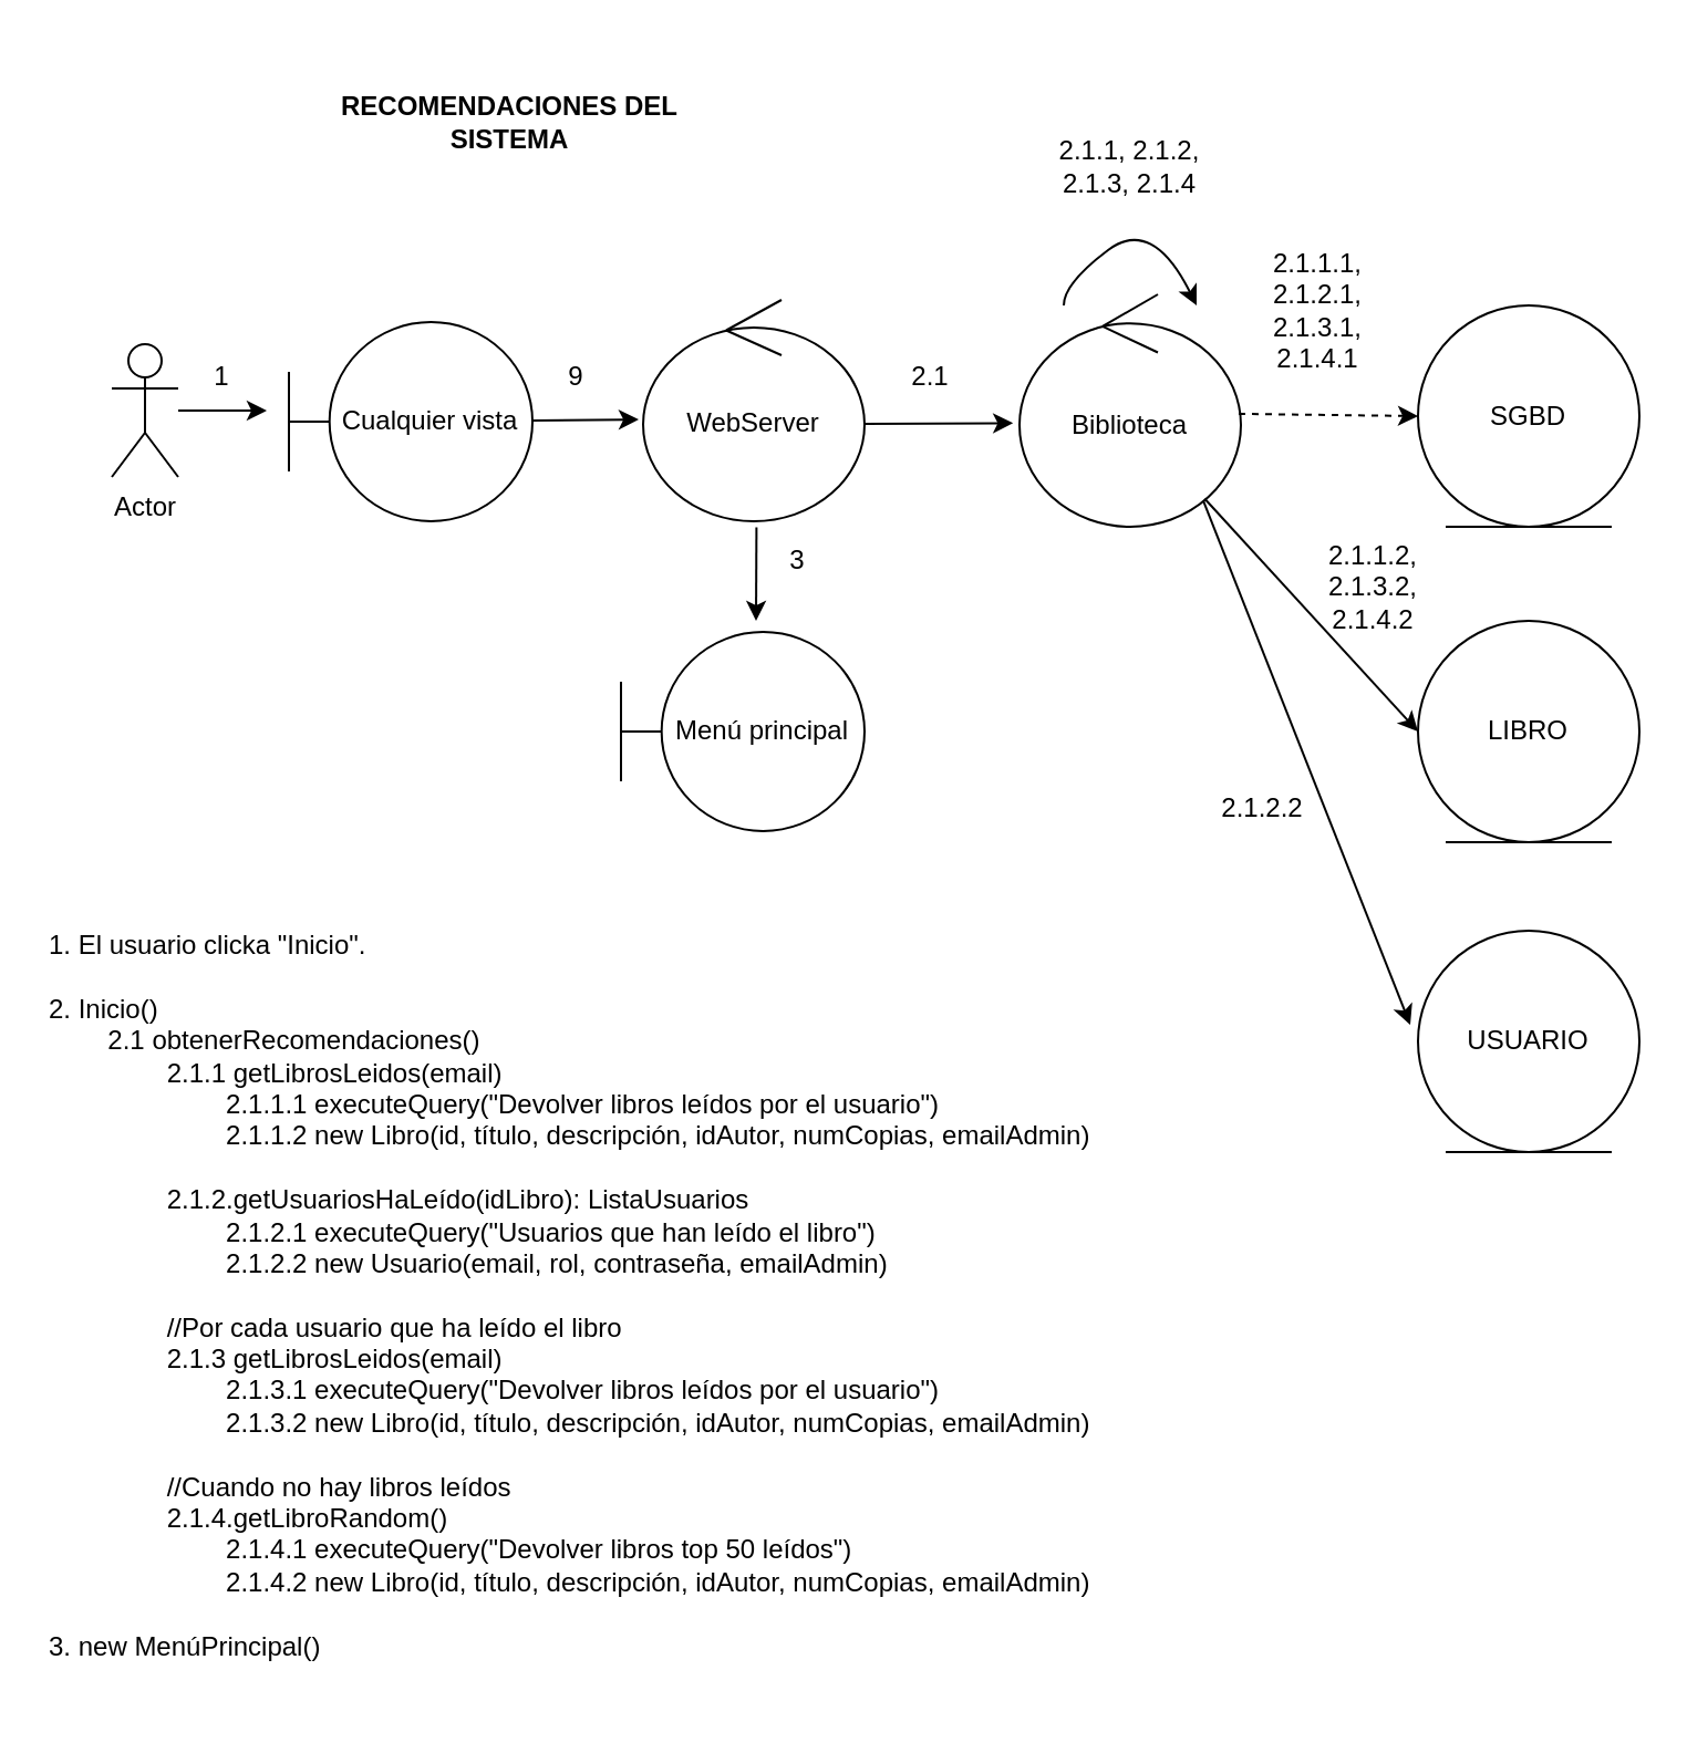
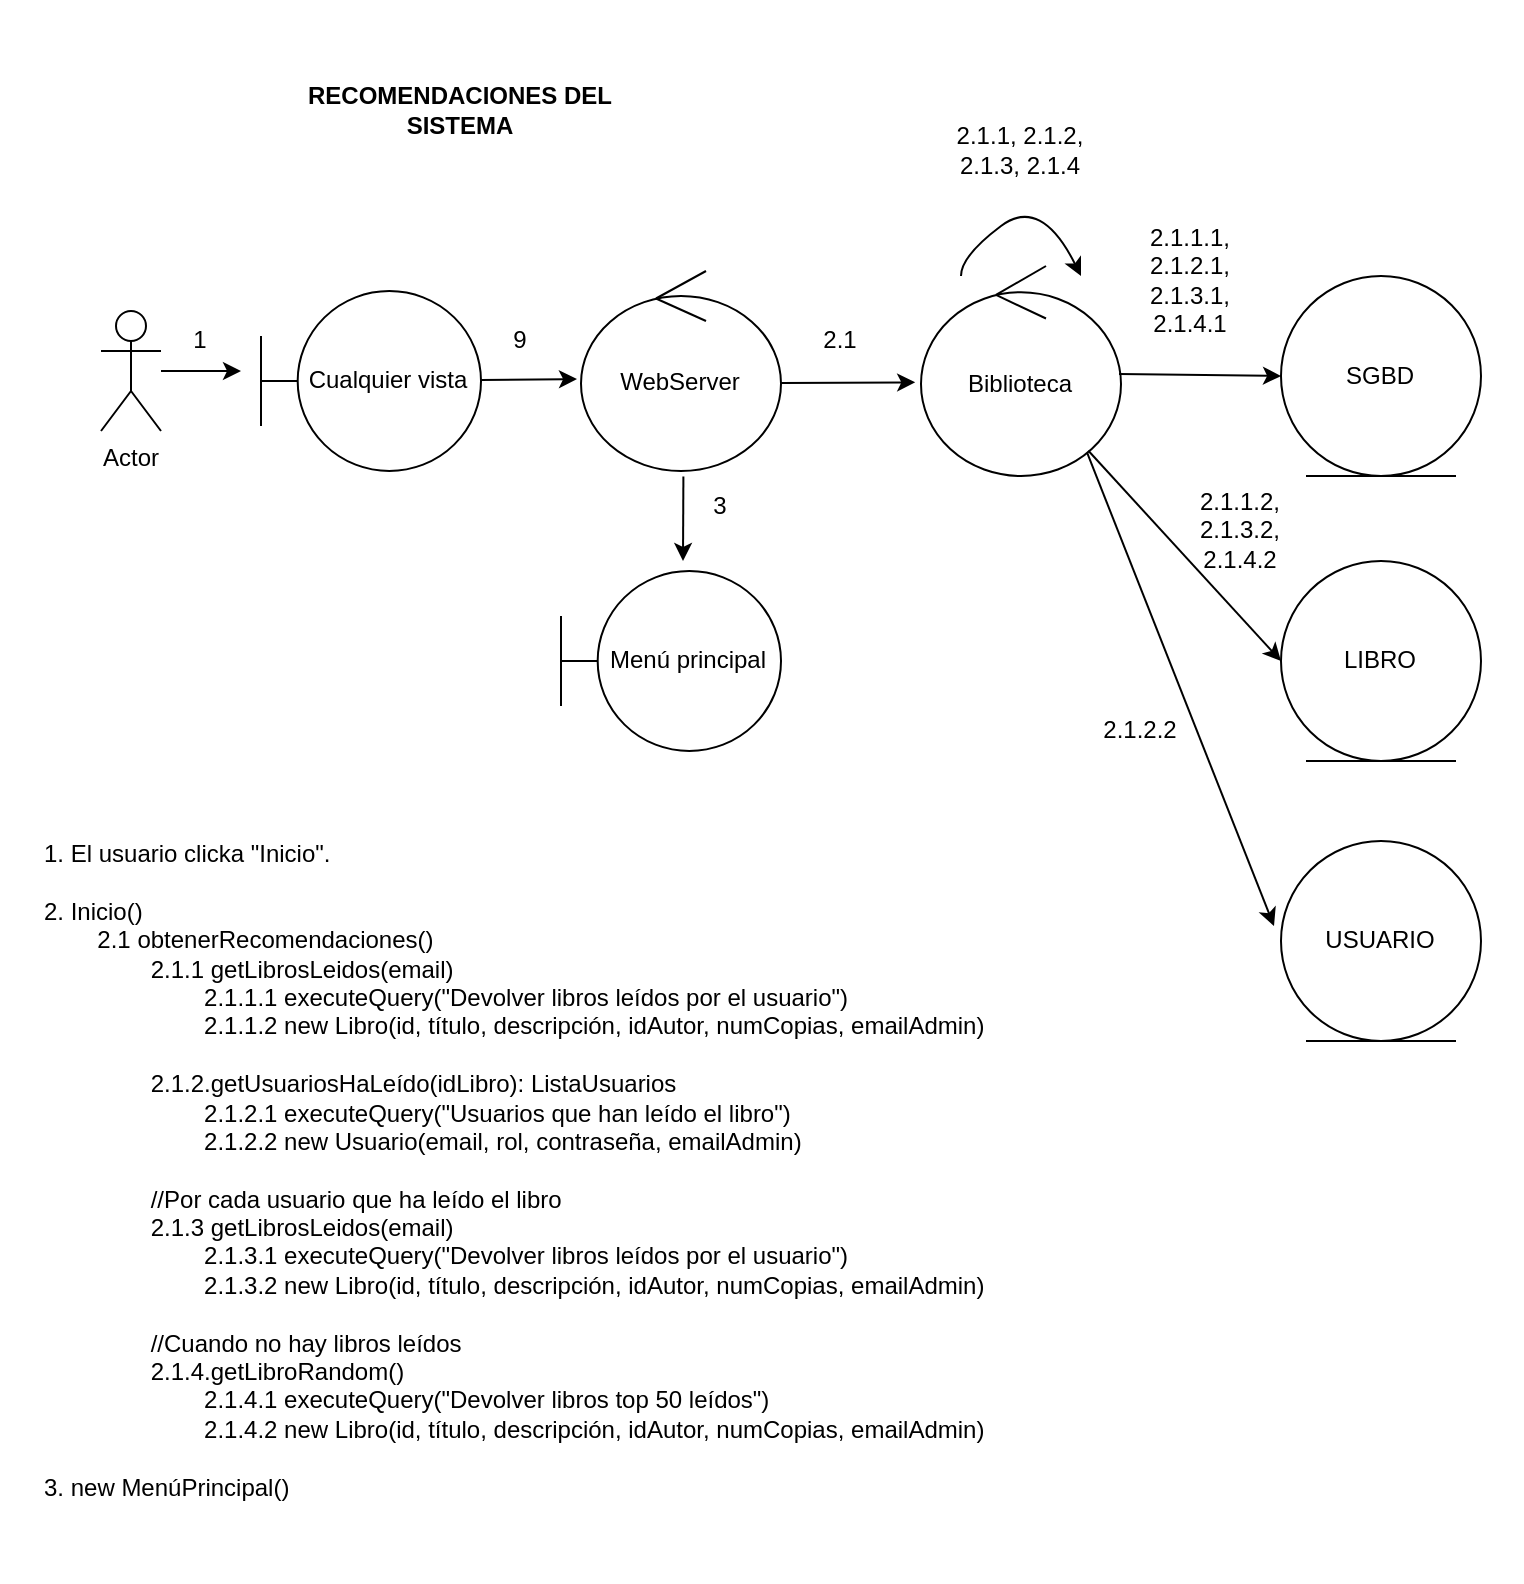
  <mxCell id="0" />
  <mxCell id="1" parent="0" />
  <mxCell id="2" value="Cualquier vista" style="shape=umlBoundary;whiteSpace=wrap;html=1;" vertex="1" parent="1"><mxGeometry x="130" y="145" width="110" height="90" as="geometry" /></mxCell>
  <mxCell id="3" value="WebServer" style="ellipse;shape=umlControl;whiteSpace=wrap;html=1;" vertex="1" parent="1"><mxGeometry x="290" y="135" width="100" height="100" as="geometry" /></mxCell>
  <mxCell id="4" value="SGBD" style="ellipse;shape=umlEntity;whiteSpace=wrap;html=1;" vertex="1" parent="1"><mxGeometry x="640" y="137.5" width="100" height="100" as="geometry" /></mxCell>
  <mxCell id="5" value="&lt;b&gt;RECOMENDACIONES DEL SISTEMA&lt;/b&gt;" style="text;html=1;strokeColor=none;fillColor=none;align=center;verticalAlign=middle;whiteSpace=wrap;rounded=0;" vertex="1" parent="1"><mxGeometry x="130" y="20" width="200" height="70" as="geometry" /></mxCell>
  <mxCell id="6" value="Actor" style="shape=umlActor;verticalLabelPosition=bottom;verticalAlign=top;html=1;" vertex="1" parent="1"><mxGeometry x="50" y="155" width="30" height="60" as="geometry" /></mxCell>
  <mxCell id="7" value="Biblioteca" style="ellipse;shape=umlControl;whiteSpace=wrap;html=1;" vertex="1" parent="1"><mxGeometry x="460" y="132.5" width="100" height="105" as="geometry" /></mxCell>
  <mxCell id="8" value="1. El usuario clicka &quot;Inicio&quot;.&lt;br&gt;&lt;br&gt;2. Inicio()&lt;br&gt;&lt;span style=&quot;white-space: pre;&quot;&gt;&#09;&lt;/span&gt;2.1 obtenerRecomendaciones()&lt;br&gt;&lt;span style=&quot;white-space: pre;&quot;&gt;&#09;&lt;/span&gt;&lt;span style=&quot;white-space: pre;&quot;&gt;&#09;&lt;/span&gt;2.1.1 getLibrosLeidos(email)&lt;br&gt;&lt;span style=&quot;white-space: pre;&quot;&gt;&#09;&lt;/span&gt;&lt;span style=&quot;white-space: pre;&quot;&gt;&#09;&lt;span style=&quot;white-space: pre;&quot;&gt;&#09;&lt;/span&gt;&lt;/span&gt;2.1.1.1 executeQuery(&quot;Devolver libros leídos por el usuario&quot;)&lt;br&gt;&lt;span style=&quot;white-space: pre;&quot;&gt;&#09;&lt;/span&gt;&lt;span style=&quot;white-space: pre;&quot;&gt;&#09;&lt;span style=&quot;white-space: pre;&quot;&gt;&#09;&lt;/span&gt;&lt;/span&gt;2.1.1.2 new Libro(id, título, descripción, idAutor, numCopias, emailAdmin)&lt;br&gt;&lt;br&gt;&lt;span style=&quot;white-space: pre;&quot;&gt;&#09;&lt;span style=&quot;white-space: pre;&quot;&gt;&#09;&lt;/span&gt;&lt;/span&gt;2.1.2.getUsuariosHaLeído(idLibro): ListaUsuarios&lt;br&gt;&lt;span style=&quot;white-space: pre;&quot;&gt;&#09;&lt;/span&gt;&lt;span style=&quot;white-space: pre;&quot;&gt;&#09;&lt;span style=&quot;white-space: pre;&quot;&gt;&#09;&lt;/span&gt;&lt;/span&gt;2.1.2.1 executeQuery(&quot;Usuarios que han leído el libro&quot;)&lt;br&gt;&lt;span style=&quot;white-space: pre;&quot;&gt;&#09;&lt;/span&gt;&lt;span style=&quot;white-space: pre;&quot;&gt;&#09;&lt;span style=&quot;white-space: pre;&quot;&gt;&#09;&lt;/span&gt;&lt;/span&gt;2.1.2.2 new Usuario(email, rol, contraseña, emailAdmin)&lt;br&gt;&lt;br&gt;&lt;span style=&quot;white-space: pre;&quot;&gt;&#09;&lt;span style=&quot;white-space: pre;&quot;&gt;&#09;&lt;/span&gt;&lt;/span&gt;//Por cada usuario que ha leído el libro&lt;br&gt;&lt;span style=&quot;white-space: pre;&quot;&gt;&#09;&lt;span style=&quot;white-space: pre;&quot;&gt;&#09;&lt;/span&gt;&lt;/span&gt;2.1.3 getLibrosLeidos(email)&lt;br style=&quot;border-color: var(--border-color);&quot;&gt;&lt;span style=&quot;white-space: pre;&quot;&gt;&#09;&lt;/span&gt;&lt;span style=&quot;white-space: pre;&quot;&gt;&#09;&lt;span style=&quot;white-space: pre;&quot;&gt;&#09;&lt;/span&gt;&lt;/span&gt;2.1.3.1 executeQuery(&quot;Devolver libros leídos por el usuario&quot;)&lt;br style=&quot;border-color: var(--border-color);&quot;&gt;&lt;span style=&quot;white-space: pre;&quot;&gt;&#09;&lt;/span&gt;&lt;span style=&quot;white-space: pre;&quot;&gt;&#09;&lt;span style=&quot;white-space: pre;&quot;&gt;&#09;&lt;/span&gt;&lt;/span&gt;2.1.3.2 new Libro(id, título, descripción, idAutor, numCopias, emailAdmin)&lt;br&gt;&lt;br&gt;&lt;span style=&quot;&quot;&gt;&lt;span style=&quot;&quot;&gt;&lt;span style=&quot;white-space: pre;&quot;&gt;&#09;&lt;span style=&quot;white-space: pre;&quot;&gt;&#09;&lt;/span&gt;&lt;/span&gt;//Cuando no hay libros leídos&lt;br&gt;&lt;/span&gt;&lt;/span&gt;&lt;span style=&quot;white-space: pre;&quot;&gt;&#09;&lt;span style=&quot;white-space: pre;&quot;&gt;&#09;&lt;/span&gt;&lt;/span&gt;2.1.4.getLibroRandom()&lt;br&gt;&lt;span style=&quot;white-space: pre;&quot;&gt;&#09;&lt;/span&gt;&lt;span style=&quot;white-space: pre;&quot;&gt;&#09;&lt;span style=&quot;white-space: pre;&quot;&gt;&#09;&lt;/span&gt;&lt;/span&gt;2.1.4.1 executeQuery(&quot;Devolver libros top 50 leídos&quot;)&lt;br style=&quot;border-color: var(--border-color);&quot;&gt;&lt;span style=&quot;white-space: pre;&quot;&gt;&#09;&lt;span style=&quot;white-space: pre;&quot;&gt;&#09;&lt;span style=&quot;white-space: pre;&quot;&gt;&#09;&lt;/span&gt;&lt;/span&gt;&lt;/span&gt;2.1.4.2 new Libro(id, título, descripción, idAutor, numCopias, emailAdmin)&lt;br&gt;&lt;br&gt;3. new MenúPrincipal()" style="text;html=1;strokeColor=none;fillColor=none;align=left;verticalAlign=middle;whiteSpace=wrap;rounded=0;" vertex="1" parent="1"><mxGeometry x="20" y="400" width="530" height="370" as="geometry" /></mxCell>
  <mxCell id="9" value="" style="endArrow=classic;html=1;rounded=0;" edge="1" parent="1" source="6"><mxGeometry width="50" height="50" relative="1" as="geometry"><mxPoint x="410" y="315" as="sourcePoint" /><mxPoint x="120" y="185" as="targetPoint" /></mxGeometry></mxCell>
  <mxCell id="10" value="" style="endArrow=classic;html=1;rounded=0;entryX=-0.02;entryY=0.54;entryDx=0;entryDy=0;entryPerimeter=0;" edge="1" parent="1" target="3"><mxGeometry width="50" height="50" relative="1" as="geometry"><mxPoint x="240" y="189.5" as="sourcePoint" /><mxPoint x="280" y="189.5" as="targetPoint" /></mxGeometry></mxCell>
  <mxCell id="11" value="" style="endArrow=classic;html=1;rounded=0;entryX=-0.029;entryY=0.554;entryDx=0;entryDy=0;entryPerimeter=0;exitX=1;exitY=0.56;exitDx=0;exitDy=0;exitPerimeter=0;" edge="1" parent="1" source="3" target="7"><mxGeometry width="50" height="50" relative="1" as="geometry"><mxPoint x="100" y="205" as="sourcePoint" /><mxPoint x="140" y="205" as="targetPoint" /></mxGeometry></mxCell>
- <mxCell id="12" value="" style="endArrow=classic;html=1;rounded=0;entryX=0;entryY=0.5;entryDx=0;entryDy=0;exitX=0.99;exitY=0.514;exitDx=0;exitDy=0;exitPerimeter=0;dashed=1;" edge="1" parent="1" source="7" target="4"><mxGeometry width="50" height="50" relative="1" as="geometry"><mxPoint x="130" y="217.5" as="sourcePoint" /><mxPoint x="170" y="217.5" as="targetPoint" /></mxGeometry></mxCell>
+ <mxCell id="12" value="" style="endArrow=classic;html=1;rounded=0;entryX=0;entryY=0.5;entryDx=0;entryDy=0;exitX=0.99;exitY=0.514;exitDx=0;exitDy=0;exitPerimeter=0;" edge="1" parent="1" source="7" target="4"><mxGeometry width="50" height="50" relative="1" as="geometry"><mxPoint x="130" y="217.5" as="sourcePoint" /><mxPoint x="170" y="217.5" as="targetPoint" /></mxGeometry></mxCell>
  <mxCell id="13" value="1" style="text;html=1;strokeColor=none;fillColor=none;align=center;verticalAlign=middle;whiteSpace=wrap;rounded=0;" vertex="1" parent="1"><mxGeometry x="70" y="155" width="60" height="30" as="geometry" /></mxCell>
  <mxCell id="14" value="9" style="text;html=1;strokeColor=none;fillColor=none;align=center;verticalAlign=middle;whiteSpace=wrap;rounded=0;" vertex="1" parent="1"><mxGeometry x="230" y="155" width="60" height="30" as="geometry" /></mxCell>
  <mxCell id="15" value="2.1.1, 2.1.2, 2.1.3, 2.1.4" style="text;html=1;strokeColor=none;fillColor=none;align=center;verticalAlign=middle;whiteSpace=wrap;rounded=0;" vertex="1" parent="1"><mxGeometry x="470" y="60" width="80" height="30" as="geometry" /></mxCell>
  <mxCell id="16" value="2.1.1.1, 2.1.2.1, 2.1.3.1, 2.1.4.1" style="text;html=1;strokeColor=none;fillColor=none;align=center;verticalAlign=middle;whiteSpace=wrap;rounded=0;" vertex="1" parent="1"><mxGeometry x="560" y="125" width="70" height="30" as="geometry" /></mxCell>
  <mxCell id="17" value="LIBRO" style="ellipse;shape=umlEntity;whiteSpace=wrap;html=1;" vertex="1" parent="1"><mxGeometry x="640" y="280" width="100" height="100" as="geometry" /></mxCell>
  <mxCell id="18" value="" style="endArrow=classic;html=1;rounded=0;entryX=0;entryY=0.5;entryDx=0;entryDy=0;exitX=0.837;exitY=0.88;exitDx=0;exitDy=0;exitPerimeter=0;" edge="1" parent="1" source="7" target="17"><mxGeometry width="50" height="50" relative="1" as="geometry"><mxPoint x="539.5" y="310" as="sourcePoint" /><mxPoint x="620.5" y="312" as="targetPoint" /></mxGeometry></mxCell>
  <mxCell id="19" value="2.1.1.2, 2.1.3.2, 2.1.4.2" style="text;html=1;strokeColor=none;fillColor=none;align=center;verticalAlign=middle;whiteSpace=wrap;rounded=0;" vertex="1" parent="1"><mxGeometry x="580" y="250" width="80" height="30" as="geometry" /></mxCell>
  <mxCell id="20" value="USUARIO" style="ellipse;shape=umlEntity;whiteSpace=wrap;html=1;" vertex="1" parent="1"><mxGeometry x="640" y="420" width="100" height="100" as="geometry" /></mxCell>
  <mxCell id="21" value="" style="endArrow=classic;html=1;rounded=0;exitX=0.831;exitY=0.89;exitDx=0;exitDy=0;exitPerimeter=0;entryX=-0.035;entryY=0.425;entryDx=0;entryDy=0;entryPerimeter=0;" edge="1" parent="1" source="7" target="20"><mxGeometry width="50" height="50" relative="1" as="geometry"><mxPoint x="530" y="338" as="sourcePoint" /><mxPoint x="600" y="370" as="targetPoint" /></mxGeometry></mxCell>
  <mxCell id="22" value="2.1.2.2" style="text;html=1;strokeColor=none;fillColor=none;align=center;verticalAlign=middle;whiteSpace=wrap;rounded=0;" vertex="1" parent="1"><mxGeometry x="530" y="350" width="80" height="30" as="geometry" /></mxCell>
  <mxCell id="23" value="2.1" style="text;html=1;strokeColor=none;fillColor=none;align=center;verticalAlign=middle;whiteSpace=wrap;rounded=0;" vertex="1" parent="1"><mxGeometry x="390" y="155" width="60" height="30" as="geometry" /></mxCell>
  <mxCell id="24" value="" style="curved=1;endArrow=classic;html=1;rounded=0;" edge="1" parent="1"><mxGeometry width="50" height="50" relative="1" as="geometry"><mxPoint x="480" y="137.5" as="sourcePoint" /><mxPoint x="540" y="137.5" as="targetPoint" /><Array as="points"><mxPoint x="480" y="127.5" /><mxPoint x="520" y="97.5" /></Array></mxGeometry></mxCell>
  <mxCell id="25" value="" style="endArrow=classic;html=1;rounded=0;exitX=0.512;exitY=1.028;exitDx=0;exitDy=0;exitPerimeter=0;" edge="1" parent="1" source="3"><mxGeometry width="50" height="50" relative="1" as="geometry"><mxPoint x="300" y="340" as="sourcePoint" /><mxPoint x="341" y="280" as="targetPoint" /></mxGeometry></mxCell>
  <mxCell id="26" value="Menú principal" style="shape=umlBoundary;whiteSpace=wrap;html=1;" vertex="1" parent="1"><mxGeometry x="280" y="285" width="110" height="90" as="geometry" /></mxCell>
  <mxCell id="27" value="3" style="text;html=1;strokeColor=none;fillColor=none;align=center;verticalAlign=middle;whiteSpace=wrap;rounded=0;" vertex="1" parent="1"><mxGeometry x="330" y="237.5" width="60" height="30" as="geometry" /></mxCell>
